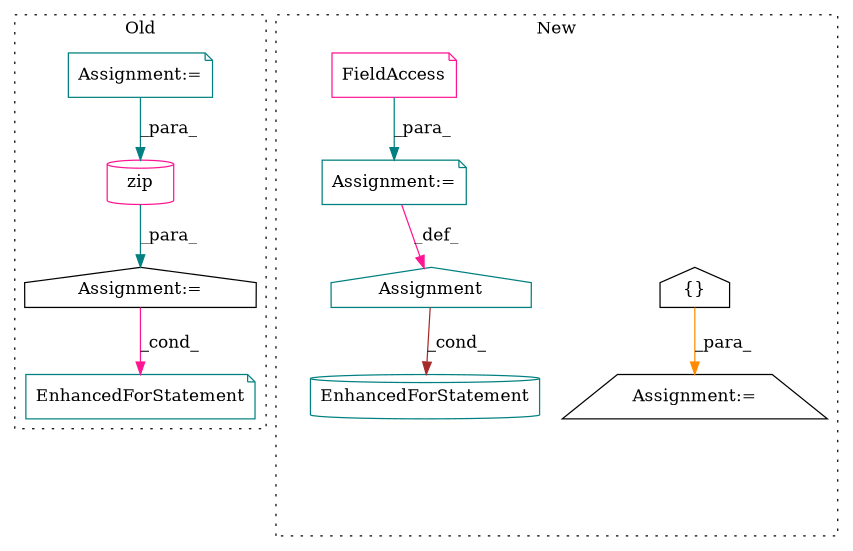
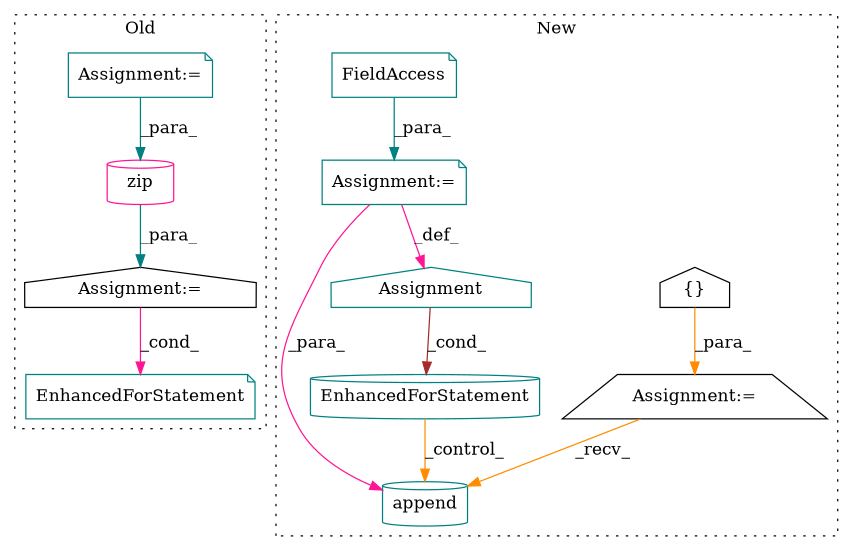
  digraph {
    node [a=7 color=teal l="53,2" s="2805,2994" shape=note]
    edge [color=teal]
    n1 [a=32 color=deeppink l="13,-3" label=zip s="2871,2997" shape=cylinder]
    n2 [color=black label="Assignment:=" shape=house]
    n3 [a=70 label=EnhancedForStatement]
    n4 [l=35 label="Assignment:=" s=2956]
+   n5 [a=32 l="7,1" label=append s="3107,3133" shape=cylinder]
    n6 [a=70 l="57,2" label=EnhancedForStatement s="3008,3084" shape=cylinder]
    n7 [l="57,2" label="Assignment:=" s="3008,3084"]
    n8 [color=black l=1 label="Assignment:=" s=2988 shape=trapezium]
    n9 [a=4 color=black l=2 label="{}" s=2998 shape=house]
    n10 [a=42 l=3 label=Assignment s=3069 shape=house]
-   n11 [a=22 color=deeppink l=9 label=FieldAccess s=3075]
+   n11 [a=22 l=9 label=FieldAccess s=3075]
    subgraph cluster_1 {
      label=Old
      style=dotted
      n1
      n2
      n3
      n4
    }
    subgraph cluster_2 {
      label=New
      style=dotted
+     n5
      n6
      n7
      n8
      n9
      n10
      n11
    }
    n1 -> n2 [label=_para_]
    n2 -> n3 [color=deeppink label=_cond_]
    n4 -> n1 [label=_para_]
+   n6 -> n5 [color=darkorange label=_control_]
+   n7 -> n5 [color=deeppink label=_para_]
    n7 -> n10 [color=deeppink label=_def_]
+   n8 -> n5 [color=darkorange label=_recv_]
    n9 -> n8 [color=darkorange label=_para_]
    n10 -> n6 [color=brown label=_cond_]
    n11 -> n7 [label=_para_]
  }
